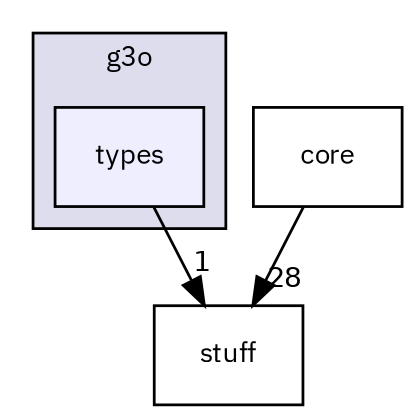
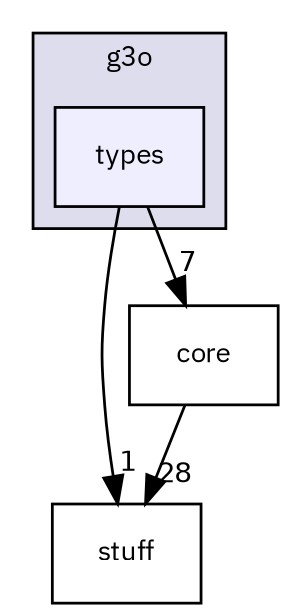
  digraph {
    compound=true
    fontname="IBM Plex Sans"
    node [fontname="IBM Plex Sans" fontsize=10 shape=box]
    edge [fontname="IBM Plex Sans" labeldistance=1.5 labelfontname=Helvetica labelfontsize=10]
    n1 [fillcolor="#eeeeff" label=types pencolor=black style=filled]
    n2 [label=stuff]
    n3 [label=core]
    subgraph cluster_1 {
      bgcolor="#ddddee"
      fontsize=10
      label=g3o
      pencolor=black
      n1
    }
    n1 -> n2 [headlabel=1]
+   n1 -> n3 [headlabel=7]
    n3 -> n2 [headlabel=28]
  }
